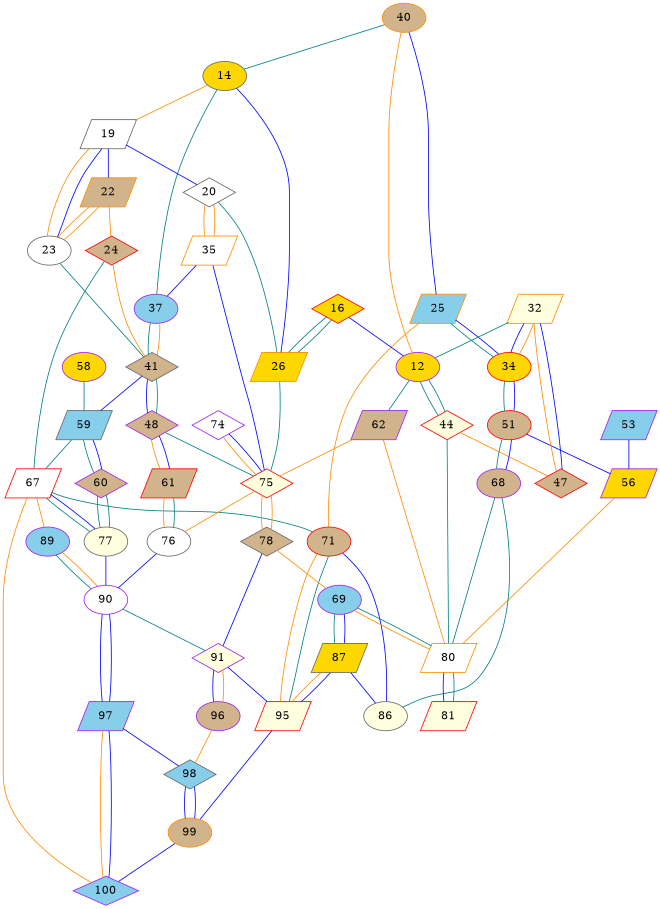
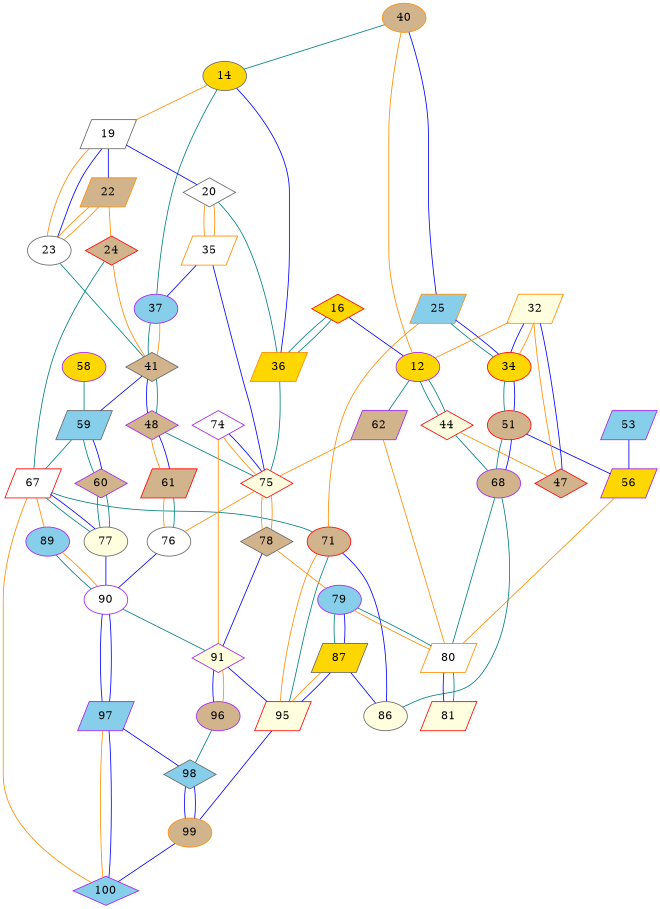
  graph {
    node [color=purple fillcolor=tan shape=ellipse style=filled]
    edge [color=blue]
    n1 [color=darkorange label=40 super="+9"]
    14 [color=gray40 fillcolor=gold super="+8"]
    25 [color=darkorange fillcolor=skyblue shape=parallelogram super="+11"]
    n4 [fillcolor=gold label=12 super="+17+18"]
    19 [color=gray40 fillcolor=white shape=parallelogram super="+13"]
-   26 [color=darkorange fillcolor=gold shape=parallelogram super="+21+15"]
+   26 [color=darkorange fillcolor=gold shape=parallelogram super="+21+15" label=36]
    37 [fillcolor=skyblue]
    34 [color=red fillcolor=gold]
    71 [color=red super="+5"]
    n10 [color=red fillcolor=lightyellow label=44 shape=diamond]
    62 [shape=parallelogram super="+46"]
    20 [color=gray40 fillcolor=white shape=diamond]
    22 [color=darkorange shape=parallelogram super="+12"]
    23 [color=gray40 fillcolor=white]
    24 [color=red shape=diamond super="+3"]
    41 [color=gray40 shape=diamond super="+40+28+29"]
    67 [color=red fillcolor=white shape=parallelogram super="+66+65"]
    75 [color=red fillcolor=lightyellow shape=diamond super="+64+73"]
    16 [color=red fillcolor=gold shape=diamond]
    35 [color=darkorange fillcolor=white shape=parallelogram]
    48 [shape=diamond]
    59 [color=gray40 fillcolor=skyblue shape=parallelogram super="+57"]
    77 [color=gray40 fillcolor=lightyellow]
    89 [fillcolor=skyblue]
    100 [fillcolor=skyblue shape=diamond]
    51 [color=red]
    n27 [color=gray40 fillcolor=lightyellow label=86 super="+70+69"]
    95 [color=red fillcolor=lightyellow shape=parallelogram super="+94"]
    76 [color=gray40 fillcolor=white]
    78 [color=gray40 shape=diamond]
    n31 [color=darkorange fillcolor=lightyellow label=32 shape=parallelogram super="+32"]
    47 [color=red shape=diamond super="+44"]
    56 [fillcolor=gold shape=parallelogram super="+52"]
    68
    61 [color=red shape=parallelogram]
    60 [shape=diamond]
    80 [color=darkorange fillcolor=white shape=parallelogram super="+63+72"]
    81 [color=red fillcolor=lightyellow shape=parallelogram]
    53 [fillcolor=skyblue shape=parallelogram]
    58 [fillcolor=gold]
    90 [fillcolor=white super="+85+83+82"]
    99 [color=darkorange]
    74 [fillcolor=white shape=diamond]
    n44 [fillcolor=lightyellow label=91 shape=diamond super="+92+91"]
    96
-   79 [fillcolor=skyblue label=69]
+   79 [fillcolor=skyblue]
    97 [fillcolor=skyblue shape=parallelogram]
    87 [color=gray40 fillcolor=gold shape=parallelogram]
    98 [color=gray40 fillcolor=skyblue shape=diamond]
    n1 -- 14 [color=teal]
    n1 -- 25 [weight=2]
    n1 -- n4 [color=darkorange]
    14 -- 19 [color=darkorange]
    14 -- 26
    14 -- 37 [color=teal]
    25 -- 34 [color=teal]
    25 -- 34
    25 -- 71 [color=darkorange weight=2]
    n4 -- n10 [color=teal]
    n4 -- n10 [color=teal]
    n4 -- 62 [color=teal]
    19 -- 20
    19 -- 22
    19 -- 23 [color=darkorange]
    19 -- 23
    26 -- 75 [color=teal]
    37 -- 41 [color=teal weight=2]
    37 -- 41 [color=darkorange]
    34 -- 51 [color=teal]
    34 -- 51
    71 -- n27
    71 -- 95 [color=darkorange]
    71 -- 95 [color=teal]
    n10 -- 47 [color=darkorange]
-   n10 -- 80 [color=teal]
+   n10 -- 68 [color=teal]
    62 -- 75 [color=darkorange weight=2]
    62 -- 80 [color=darkorange]
    20 -- 26 [color=teal]
    20 -- 35 [color=darkorange]
    20 -- 35 [color=darkorange]
    22 -- 23 [color=darkorange]
    22 -- 23 [color=darkorange]
    22 -- 24 [color=darkorange weight=2]
    23 -- 41 [color=teal]
    24 -- 41 [color=darkorange]
    24 -- 67 [color=teal]
    41 -- 48
    41 -- 48 [color=teal]
    41 -- 59 [weight=2]
    67 -- 71 [color=teal weight=2]
    67 -- 77 [color=teal]
    67 -- 77
    67 -- 89 [color=darkorange]
    67 -- 100 [color=darkorange]
    75 -- 76 [color=darkorange]
    75 -- 78 [color=darkorange]
    75 -- 78 [color=darkorange]
    16 -- n4
    16 -- 26 [color=teal weight=2]
    16 -- 26 [color=teal]
    35 -- 37
    35 -- 75
    48 -- 75 [color=teal]
    48 -- 61 [color=darkorange]
    48 -- 61
    59 -- 67 [color=teal weight=2]
    59 -- 60 [color=teal]
    59 -- 60
    77 -- 90
    89 -- 90 [color=teal weight=2]
    89 -- 90 [color=darkorange]
    51 -- 56
    51 -- 68 [color=teal]
    51 -- 68
    95 -- 99
    76 -- 90
    78 -- n44
    78 -- 79 [color=darkorange]
-   n31 -- n4 [color=teal]
+   n31 -- n4 [color=darkorange]
    n31 -- 34
    n31 -- 34 [color=darkorange]
    n31 -- 47 [color=darkorange weight=2]
    n31 -- 47
    56 -- 80 [color=darkorange]
    68 -- n27 [color=teal]
    68 -- 80 [color=teal]
    61 -- 76 [color=darkorange]
    61 -- 76 [color=teal]
    60 -- 77 [color=teal]
    60 -- 77 [color=teal]
    80 -- 81 [weight=2]
    80 -- 81 [color=teal]
    53 -- 56 [weight=2]
    58 -- 59 [color=teal weight=3]
    90 -- n44 [color=teal]
    90 -- 97
    90 -- 97
    99 -- 100
    74 -- 75 [color=darkorange weight=2]
    74 -- 75
+   74 -- n44 [color=darkorange]
    n44 -- 95
    n44 -- 96 [weight=2]
    n44 -- 96 [color=darkorange]
-   96 -- 98 [color=darkorange]
+   96 -- 98 [color=teal]
    79 -- 80 [color=darkorange]
    79 -- 80 [color=teal]
    79 -- 87 [color=teal]
    79 -- 87
    97 -- 100 [color=darkorange]
    97 -- 100
    97 -- 98
    87 -- n27
    87 -- 95 [color=darkorange]
    87 -- 95
    98 -- 99
    98 -- 99
  }
